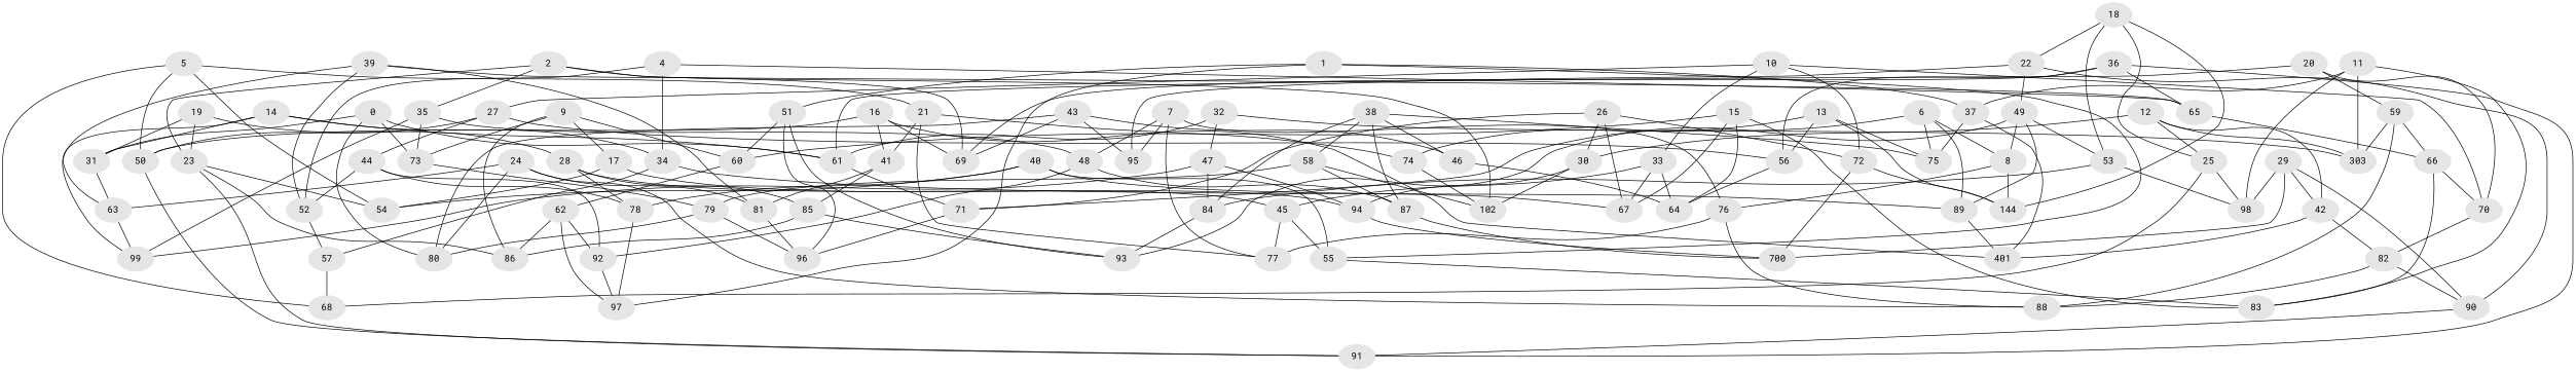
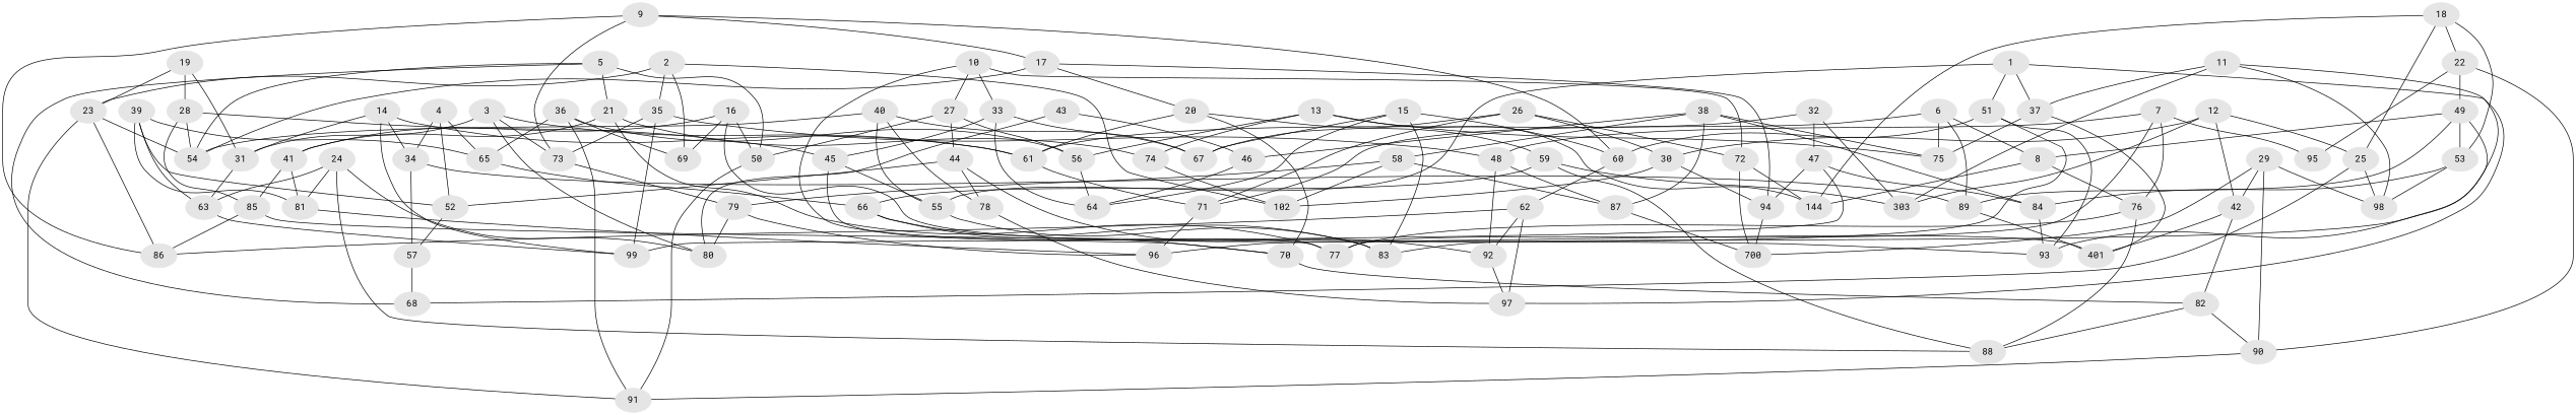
  graph {
    fontname="Roboto Mono"
    node [color=gray90 fontname="Roboto Mono" style=filled]
    edge [fontname="Roboto Mono"]
    1
    37
    51
    55
    97
    75
    n7 [label=401]
    60
    93
    96
    83
    2
    35
    69
    102
    23
    19
    31
    28
    73
    48
    99
-   3 [label=0]
+   3
    61
    80
    63
    71
    79
    4
    34
    52
    65
    8
    76
    n35 [label=144]
    89
    57
    66
    5
    21
    50
    54
    68
    77
    74
    41
    91
    6
    7
    95
    92
    87
    88
    9
    17
    86
    20
    94
    62
    10
    27
    33
    70
    72
    56
    44
    64
    67
    45
    82
    n71 [label=700]
    11
    98
    n74 [label=303]
    12
    25
    30
    42
    13
    14
    32
    47
    15
    16
    81
    85
    59
    18
    22
    53
    49
    90
    84
    78
    24
    26
    29
    36
    38
    46
    58
    39
    40
    43
    1 -- 37
    1 -- 51
    1 -- 55
    1 -- 97
    37 -- 75
    37 -- n7
    51 -- 60
    51 -- 93
    51 -- 96
    55 -- 83
    60 -- 62
    2 -- 35
    2 -- 69
    2 -- 102
    2 -- 23
    35 -- 73
    35 -- 48
    35 -- 99
    23 -- 54
    23 -- 91
    23 -- 86
    19 -- 23
    19 -- 31
    19 -- 28
    31 -- 63
    28 -- 45
    28 -- 85
-   28 -- 78
+   28 -- 54
    73 -- 79
    48 -- 92
    48 -- 87
    3 -- 31
    3 -- 73
    3 -- 61
    3 -- 80
    61 -- 71
    63 -- 99
    71 -- 96
    79 -- 96
    79 -- 80
    4 -- 34
    4 -- 52
    4 -- 65
    34 -- 89
    34 -- 57
    52 -- 57
    65 -- 66
    8 -- 76
    8 -- n35
    76 -- 77
    76 -- 88
    89 -- n7
    57 -- 68
    66 -- 83
    66 -- 70
    5 -- 21
    5 -- 50
    5 -- 54
    5 -- 68
    21 -- 77
    21 -- 74
    21 -- 41
    50 -- 91
    74 -- 102
    41 -- 81
    41 -- 85
    6 -- 75
    6 -- 71
    6 -- 8
    6 -- 89
    7 -- 48
    7 -- 76
    7 -- 77
    7 -- 95
    92 -- 97
    87 -- n71
    9 -- 60
    9 -- 73
    9 -- 17
    9 -- 86
    17 -- 54
+   17 -- 20
    17 -- 94
    20 -- 61
    20 -- 70
    20 -- 59
    94 -- n71
    62 -- 97
    62 -- 92
    62 -- 86
    10 -- 27
    10 -- 33
    10 -- 70
    10 -- 72
    27 -- 50
    27 -- 56
    27 -- 44
    33 -- 64
    33 -- 67
    33 -- 45
    70 -- 82
    72 -- n35
    72 -- n71
    56 -- 64
    44 -- 52
    44 -- 92
    44 -- 78
    45 -- 55
    45 -- 77
    82 -- 88
    82 -- 90
    11 -- 37
    11 -- 83
    11 -- 98
    11 -- n74
    12 -- n74
    12 -- 25
    12 -- 30
    12 -- 42
    25 -- 68
    25 -- 98
    30 -- 102
    30 -- 94
    42 -- n7
    42 -- 82
    13 -- 75
    13 -- n35
    13 -- 74
    13 -- 56
    14 -- 31
    14 -- 99
    14 -- 61
    14 -- 34
    32 -- 61
    32 -- n74
    32 -- 47
    47 -- 99
    47 -- 94
    47 -- 84
    15 -- 60
    15 -- 83
    15 -- 64
    15 -- 67
    16 -- n7
    16 -- 69
    16 -- 50
    16 -- 41
    81 -- 96
    85 -- 93
    85 -- 86
    59 -- 66
    59 -- 88
    59 -- n74
    18 -- n35
    18 -- 25
    18 -- 22
    18 -- 53
    22 -- 95
    22 -- 49
    22 -- 90
    53 -- 98
    53 -- 84
    49 -- 93
    49 -- 8
    49 -- 89
    49 -- 53
    90 -- 91
    84 -- 93
    78 -- 97
    24 -- 80
    24 -- 63
    24 -- 88
    24 -- 81
    26 -- 71
    26 -- 72
    26 -- 67
    26 -- 30
    29 -- n71
    29 -- 98
    29 -- 42
    29 -- 90
    36 -- 69
    36 -- 65
    36 -- 91
    36 -- 56
    38 -- 75
    38 -- 87
    38 -- 84
    38 -- 46
    38 -- 58
    46 -- 64
    58 -- 102
    58 -- 79
    58 -- 87
    39 -- 63
    39 -- 52
    39 -- 65
    39 -- 81
    40 -- 55
    40 -- 54
    40 -- 67
    40 -- 78
-   43 -- 69
    43 -- 80
-   43 -- 95
    43 -- 46
  }
